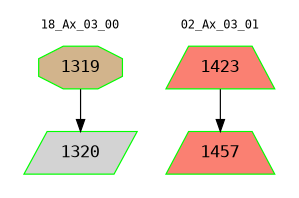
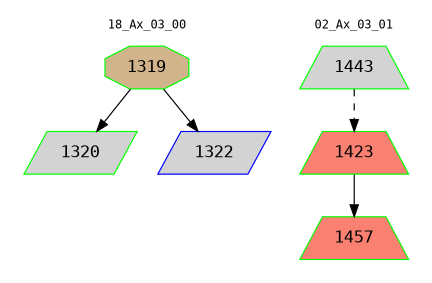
  digraph {
    fontname="DejaVu Sans Mono"
    node [color=green fillcolor=lightgrey fontname="DejaVu Sans Mono" shape=trapezium style=filled]
    edge [color=black fontname="DejaVu Sans Mono" style=solid]
    n1 [label=1320 shape=parallelogram]
    n2 [fillcolor=tan label=1319 shape=octagon]
+   n3 [color=blue label=1322 shape=parallelogram]
+   n4 [label=1443]
    n5 [fillcolor=salmon label=1423]
    n6 [fillcolor=salmon label=1457]
    subgraph cluster_1 {
      color=white
      fontsize=10
      label="18_Ax_03_00"
      n1
      n2
+     n3
    }
    subgraph cluster_2 {
      color=white
      fontsize=10
      label="02_Ax_03_01"
+     n4
      n5
      n6
    }
    n2 -> n1
+   n2 -> n3
+   n4 -> n5 [style=dashed]
    n5 -> n6
  }
